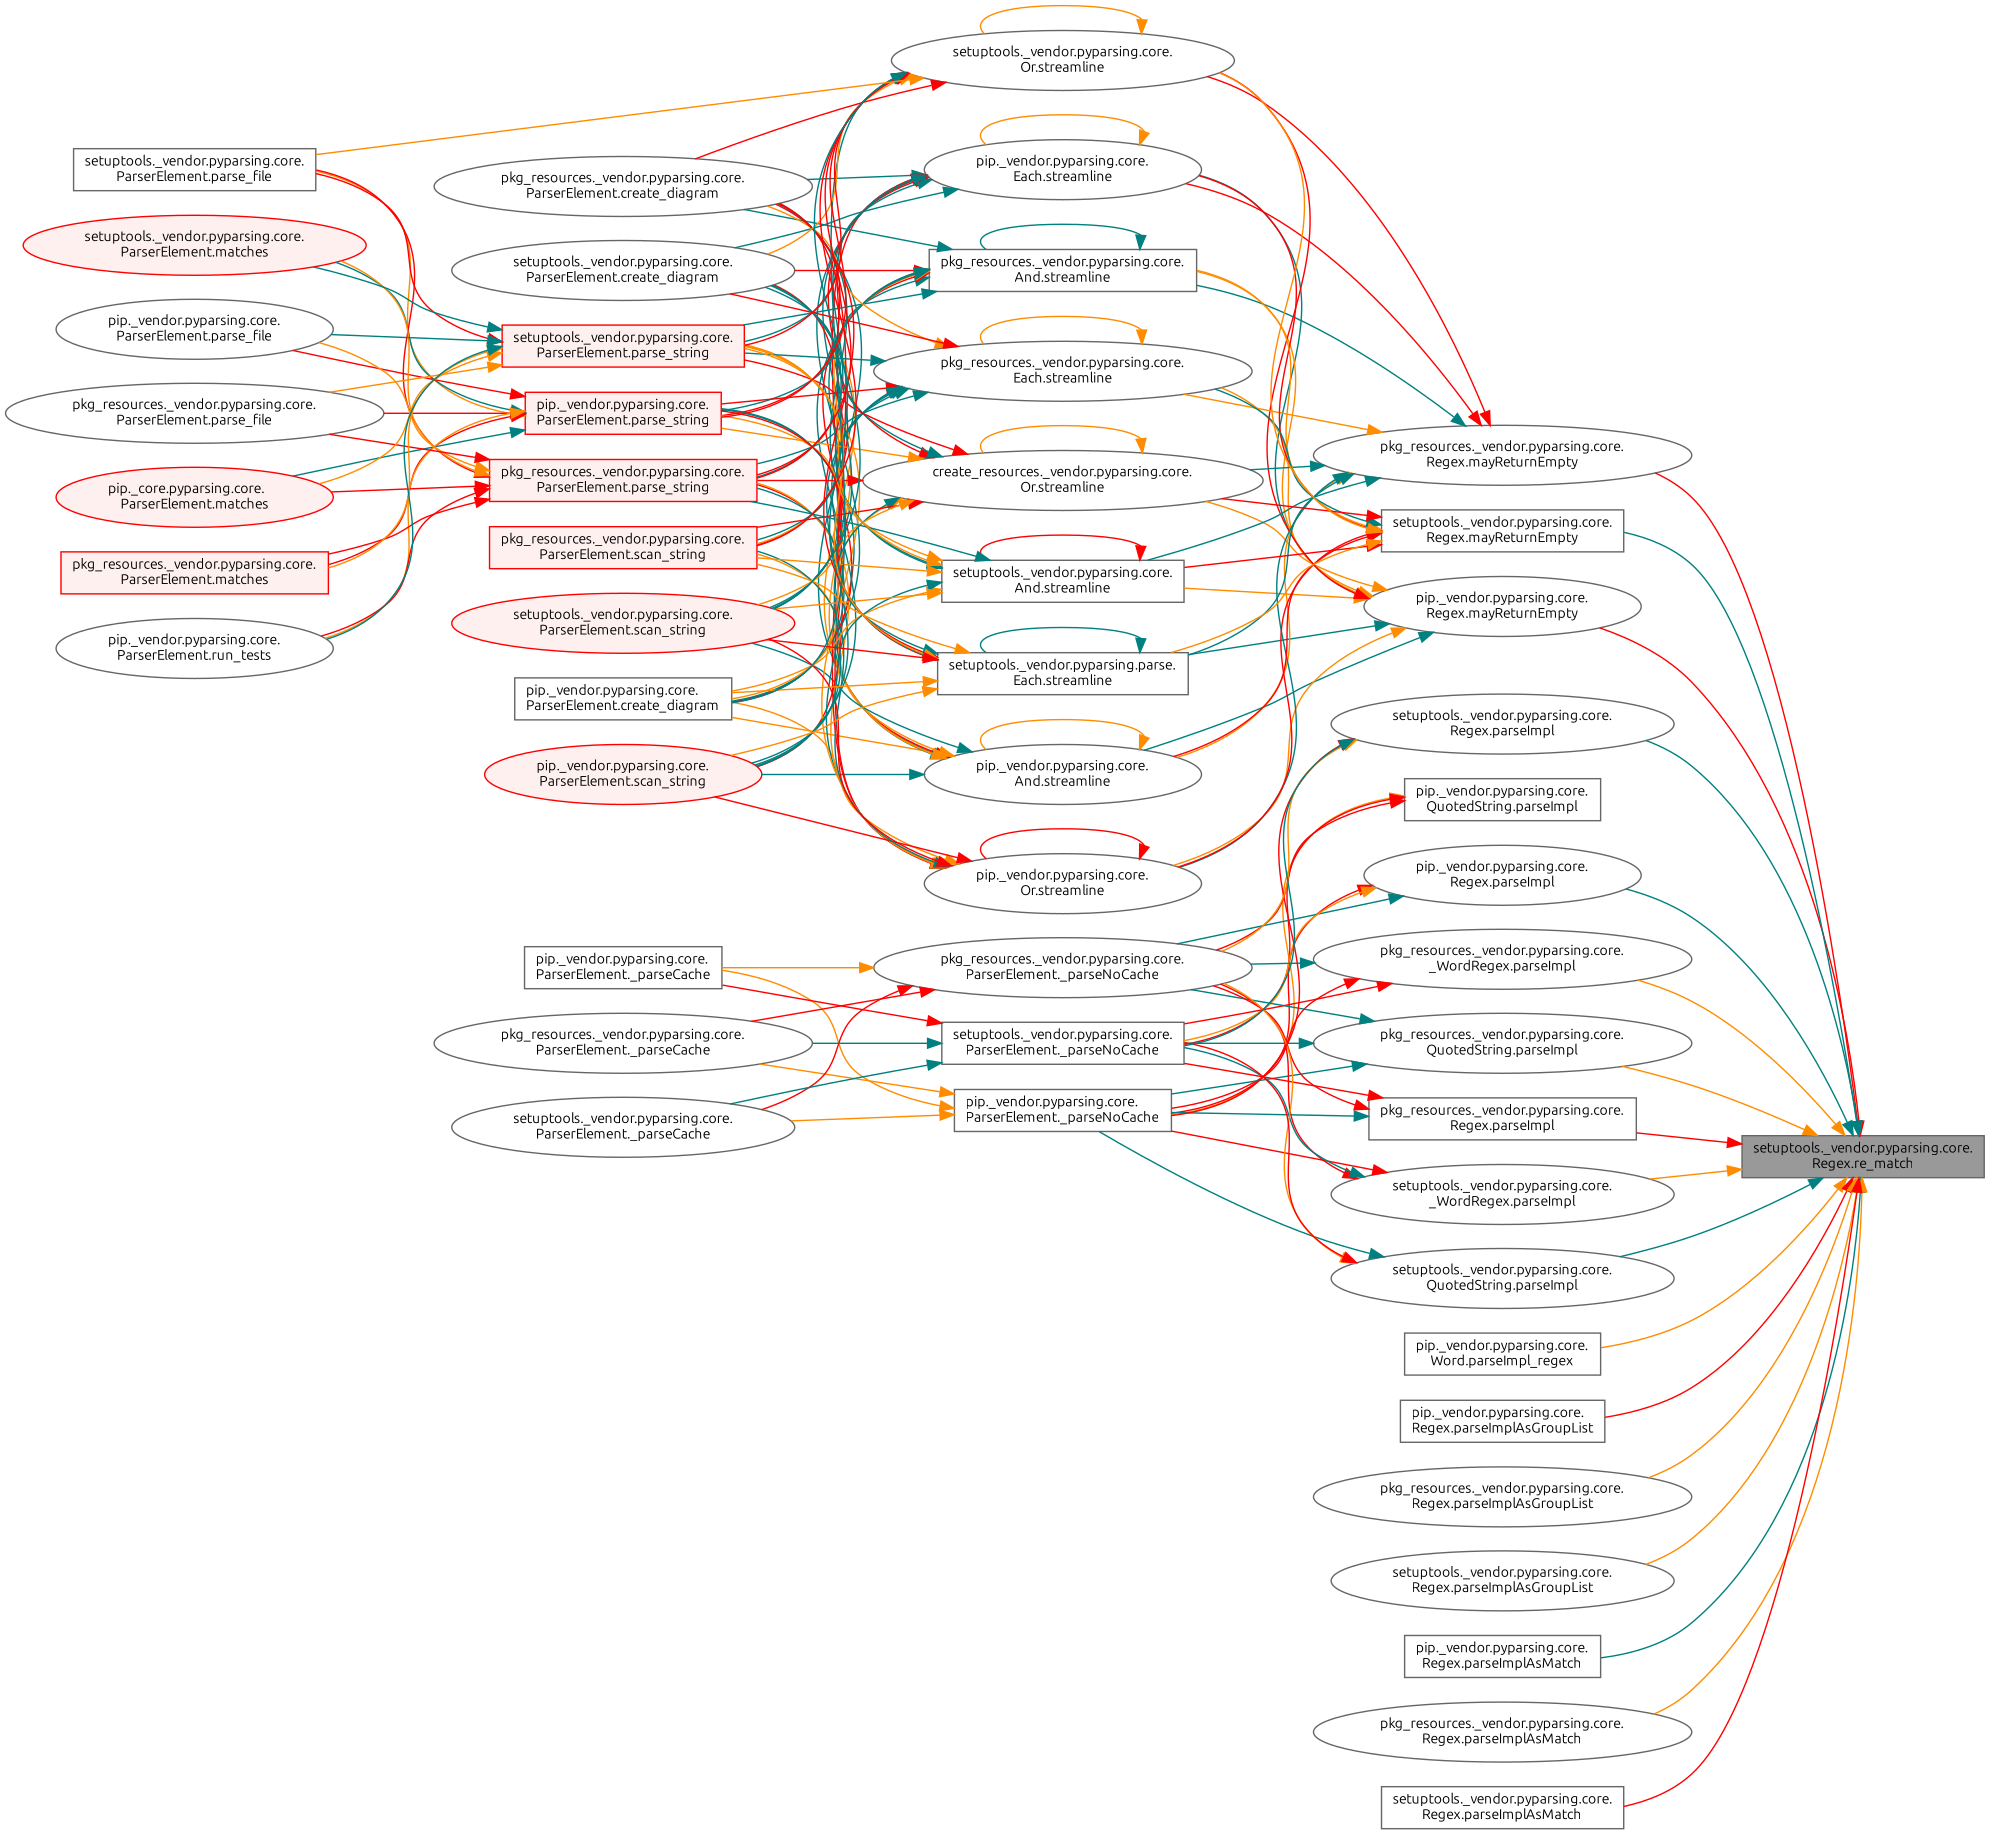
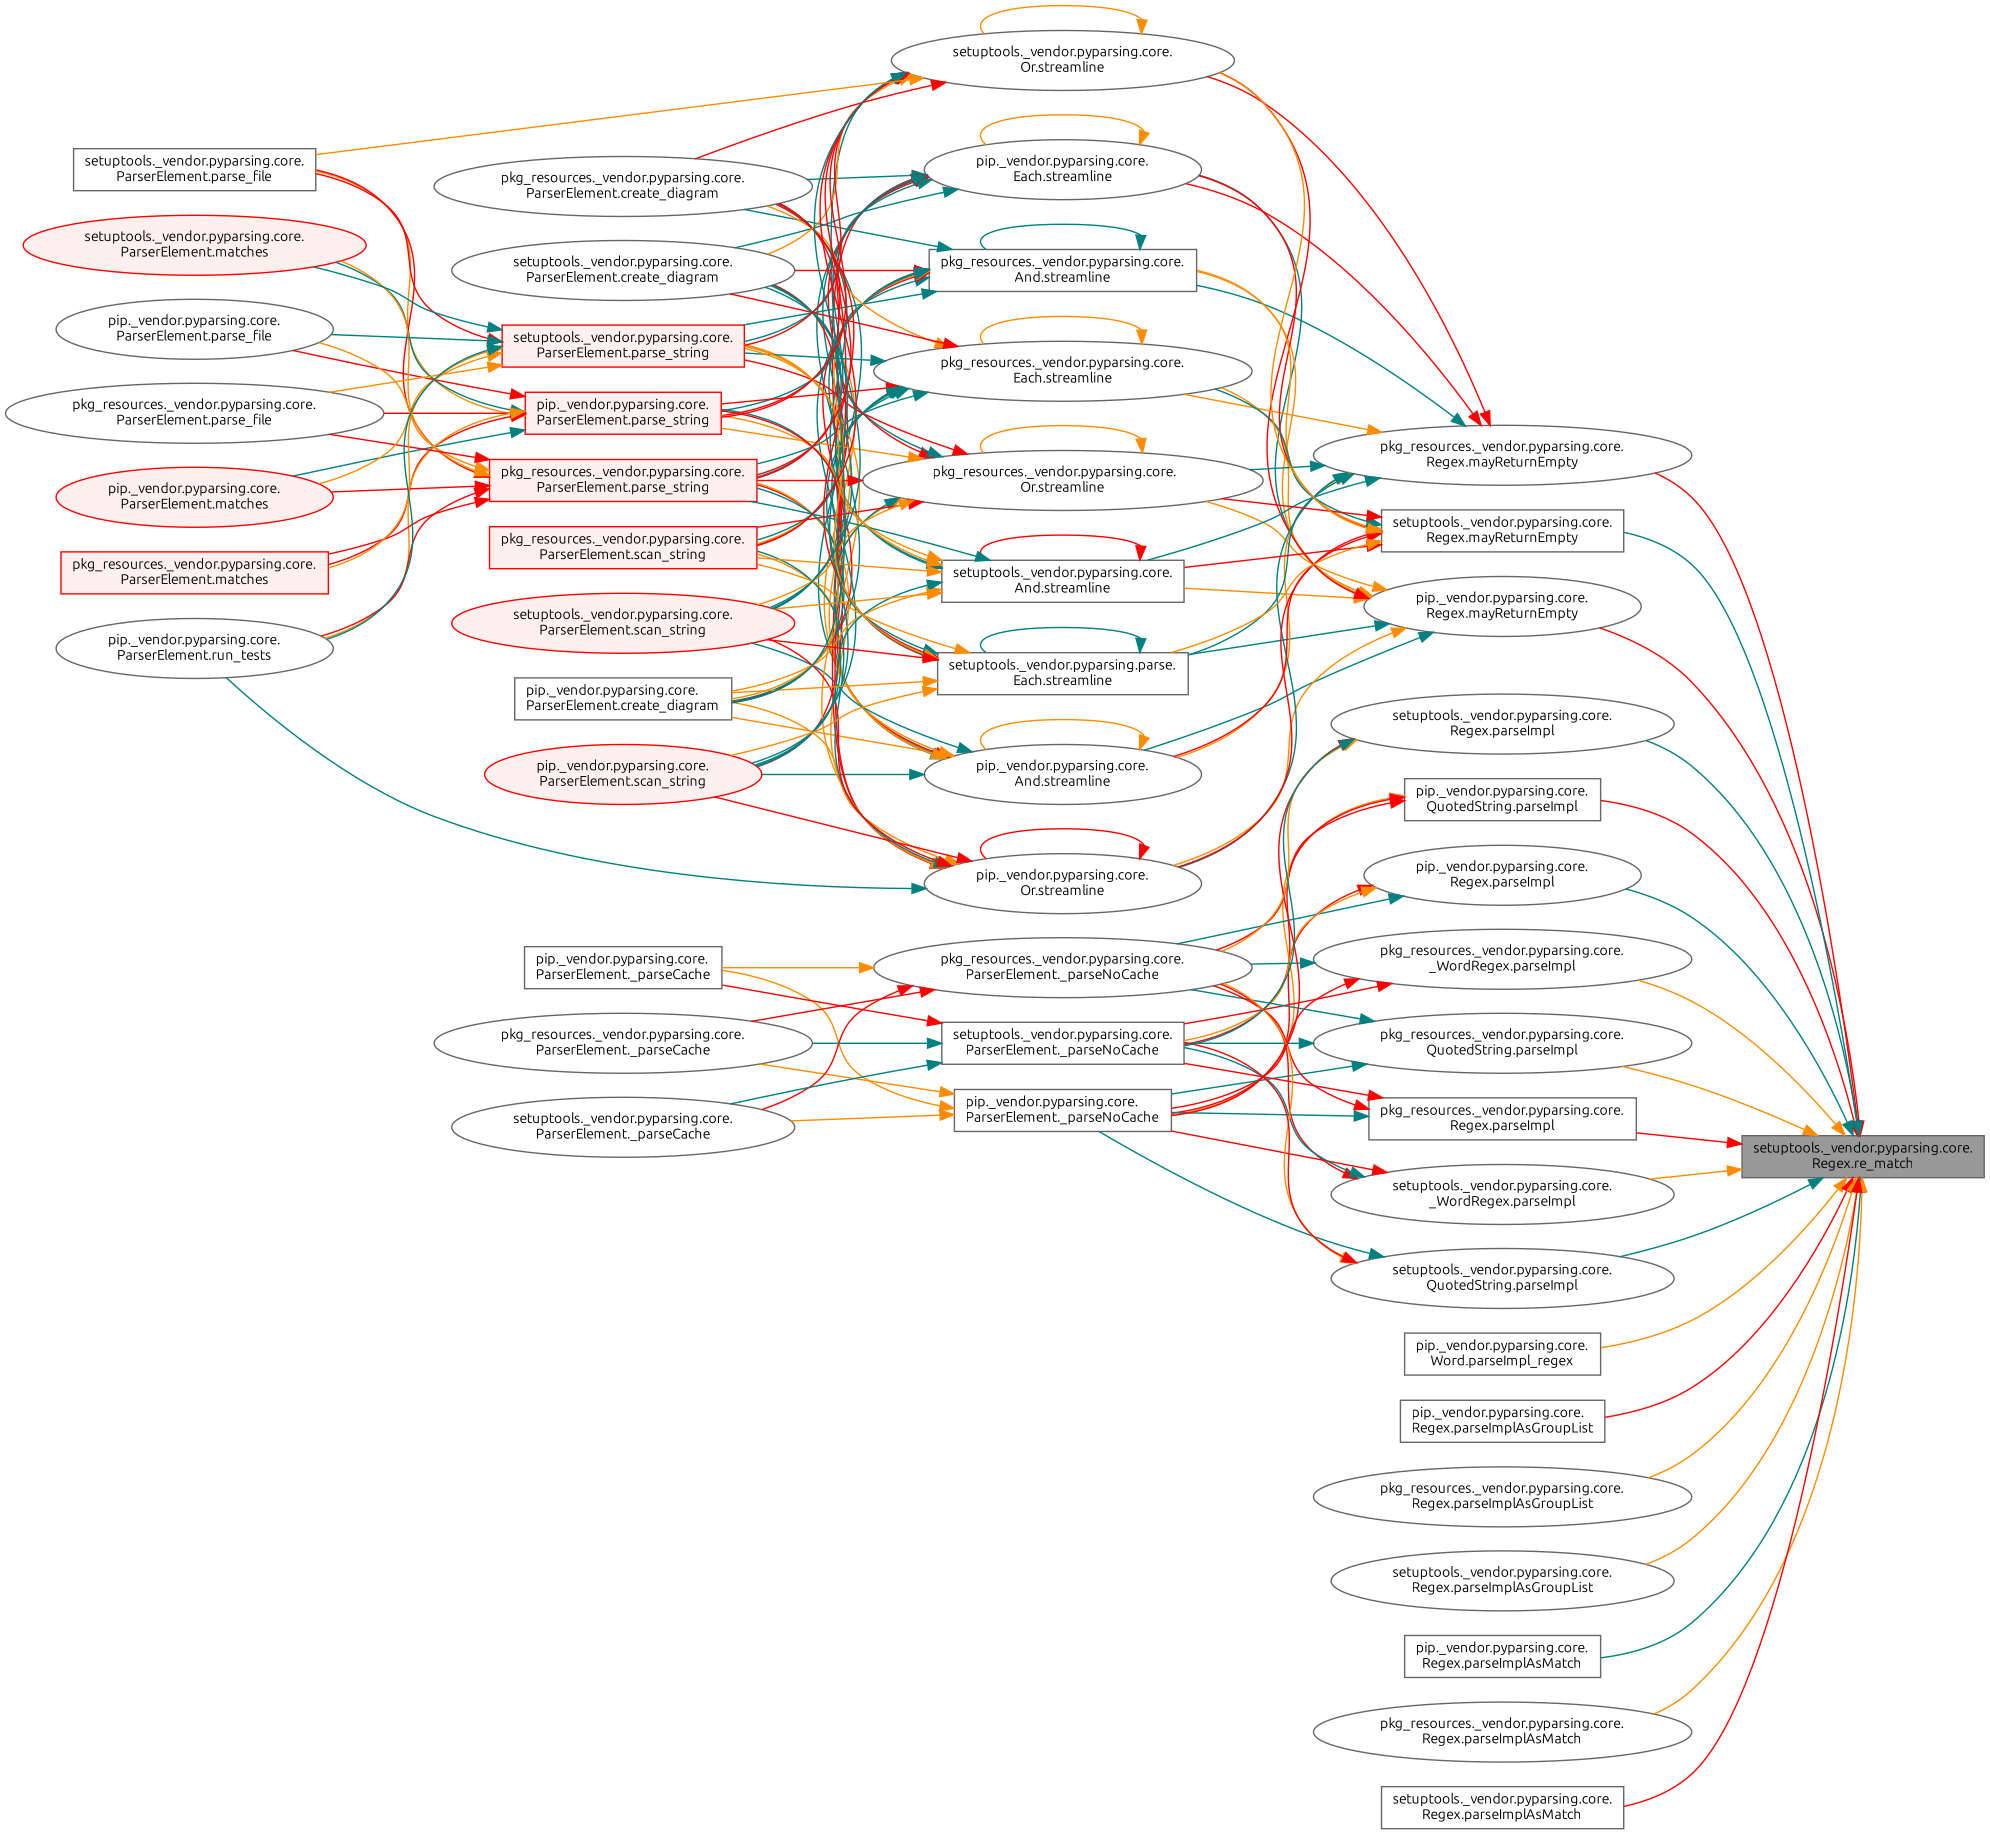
  digraph {
    fontname=Ubuntu
    rankdir=RL
    node [color=grey40 fillcolor=white fontname=Ubuntu fontsize=10 shape=ellipse style=filled]
    edge [color=teal dir=back fontname=Ubuntu fontsize=10 labelfontname=Helvetica labelfontsize=10 style=solid]
    n1 [color=gray40 fillcolor=grey60 fontcolor=black height=0.2 label="setuptools._vendor.pyparsing.core.\lRegex.re_match" shape=box width=0.4]
    n2 [height=0.2 label="pip._vendor.pyparsing.core.\lRegex.mayReturnEmpty" width=0.4]
    n3 [height=0.2 label="pkg_resources._vendor.pyparsing.core.\lRegex.mayReturnEmpty" width=0.4]
    n4 [height=0.2 label="setuptools._vendor.pyparsing.core.\lRegex.mayReturnEmpty" shape=box width=0.4]
    n5 [height=0.2 label="pip._vendor.pyparsing.core.\lQuotedString.parseImpl" shape=box width=0.4]
    n6 [height=0.2 label="pip._vendor.pyparsing.core.\lRegex.parseImpl" width=0.4]
    n7 [height=0.2 label="pkg_resources._vendor.pyparsing.core.\l_WordRegex.parseImpl" width=0.4]
    n8 [height=0.2 label="pkg_resources._vendor.pyparsing.core.\lQuotedString.parseImpl" width=0.4]
    n9 [height=0.2 label="pkg_resources._vendor.pyparsing.core.\lRegex.parseImpl" shape=box width=0.4]
    n10 [height=0.2 label="setuptools._vendor.pyparsing.core.\l_WordRegex.parseImpl" width=0.4]
    n11 [height=0.2 label="setuptools._vendor.pyparsing.core.\lQuotedString.parseImpl" width=0.4]
    n12 [height=0.2 label="setuptools._vendor.pyparsing.core.\lRegex.parseImpl" width=0.4]
    n13 [height=0.2 label="pip._vendor.pyparsing.core.\lWord.parseImpl_regex" shape=box width=0.4]
    n14 [height=0.2 label="pip._vendor.pyparsing.core.\lRegex.parseImplAsGroupList" shape=box width=0.4]
    n15 [height=0.2 label="pkg_resources._vendor.pyparsing.core.\lRegex.parseImplAsGroupList" width=0.4]
    n16 [height=0.2 label="setuptools._vendor.pyparsing.core.\lRegex.parseImplAsGroupList" width=0.4]
    n17 [height=0.2 label="pip._vendor.pyparsing.core.\lRegex.parseImplAsMatch" shape=box width=0.4]
    n18 [height=0.2 label="pkg_resources._vendor.pyparsing.core.\lRegex.parseImplAsMatch" width=0.4]
    n19 [height=0.2 label="setuptools._vendor.pyparsing.core.\lRegex.parseImplAsMatch" shape=box width=0.4]
    n20 [height=0.2 label="pip._vendor.pyparsing.core.\lAnd.streamline" width=0.4]
    n21 [height=0.2 label="pip._vendor.pyparsing.core.\lEach.streamline" width=0.4]
    n22 [height=0.2 label="pip._vendor.pyparsing.core.\lOr.streamline" width=0.4]
    n23 [height=0.2 label="pkg_resources._vendor.pyparsing.core.\lAnd.streamline" shape=box width=0.4]
    n24 [height=0.2 label="pkg_resources._vendor.pyparsing.core.\lEach.streamline" width=0.4]
-   n25 [height=0.2 label="create_resources._vendor.pyparsing.core.\lOr.streamline" width=0.4]
+   n25 [height=0.2 label="pkg_resources._vendor.pyparsing.core.\lOr.streamline" width=0.4]
    n26 [height=0.2 label="setuptools._vendor.pyparsing.core.\lAnd.streamline" shape=box width=0.4]
    n27 [height=0.2 label="setuptools._vendor.pyparsing.parse.\lEach.streamline" shape=box width=0.4]
    n28 [height=0.2 label="setuptools._vendor.pyparsing.core.\lOr.streamline" width=0.4]
    n29 [height=0.2 label="pip._vendor.pyparsing.core.\lParserElement._parseNoCache" shape=box width=0.4]
    n30 [height=0.2 label="pkg_resources._vendor.pyparsing.core.\lParserElement._parseNoCache" width=0.4]
    n31 [height=0.2 label="setuptools._vendor.pyparsing.core.\lParserElement._parseNoCache" shape=box width=0.4]
    n32 [height=0.2 label="pip._vendor.pyparsing.core.\lParserElement.create_diagram" shape=box width=0.4]
    n33 [height=0.2 label="pkg_resources._vendor.pyparsing.core.\lParserElement.create_diagram" width=0.4]
    n34 [height=0.2 label="setuptools._vendor.pyparsing.core.\lParserElement.create_diagram" width=0.4]
    n35 [color=red fillcolor="#FFF0F0" height=0.2 label="pip._vendor.pyparsing.core.\lParserElement.parse_string" shape=box width=0.4]
    n36 [color=red fillcolor="#FFF0F0" height=0.2 label="pkg_resources._vendor.pyparsing.core.\lParserElement.parse_string" shape=box width=0.4]
    n37 [color=red fillcolor="#FFF0F0" height=0.2 label="setuptools._vendor.pyparsing.core.\lParserElement.parse_string" shape=box width=0.4]
    n38 [color=red fillcolor="#FFF0F0" height=0.2 label="pip._vendor.pyparsing.core.\lParserElement.scan_string" width=0.4]
    n39 [color=red fillcolor="#FFF0F0" height=0.2 label="pkg_resources._vendor.pyparsing.core.\lParserElement.scan_string" shape=box width=0.4]
    n40 [color=red fillcolor="#FFF0F0" height=0.2 label="setuptools._vendor.pyparsing.core.\lParserElement.scan_string" width=0.4]
    n41 [height=0.2 label="setuptools._vendor.pyparsing.core.\lParserElement.parse_file" shape=box width=0.4]
-   n42 [color=red fillcolor="#FFF0F0" height=0.2 label="pip._core.pyparsing.core.\lParserElement.matches" width=0.4]
+   n42 [color=red fillcolor="#FFF0F0" height=0.2 label="pip._vendor.pyparsing.core.\lParserElement.matches" width=0.4]
    n43 [color=red fillcolor="#FFF0F0" height=0.2 label="pkg_resources._vendor.pyparsing.core.\lParserElement.matches" shape=box width=0.4]
    n44 [color=red fillcolor="#FFF0F0" height=0.2 label="setuptools._vendor.pyparsing.core.\lParserElement.matches" width=0.4]
    n45 [height=0.2 label="pip._vendor.pyparsing.core.\lParserElement.parse_file" width=0.4]
    n46 [height=0.2 label="pkg_resources._vendor.pyparsing.core.\lParserElement.parse_file" width=0.4]
    n47 [height=0.2 label="pip._vendor.pyparsing.core.\lParserElement.run_tests" width=0.4]
    n48 [height=0.2 label="pip._vendor.pyparsing.core.\lParserElement._parseCache" shape=box width=0.4]
    n49 [height=0.2 label="pkg_resources._vendor.pyparsing.core.\lParserElement._parseCache" width=0.4]
    n50 [height=0.2 label="setuptools._vendor.pyparsing.core.\lParserElement._parseCache" width=0.4]
    n1 -> n2 [color=red]
    n1 -> n3 [color=red]
    n1 -> n4
+   n1 -> n5 [color=red]
    n1 -> n6
    n1 -> n7 [color=darkorange]
    n1 -> n8 [color=darkorange]
    n1 -> n9 [color=red]
    n1 -> n10 [color=darkorange]
    n1 -> n11
    n1 -> n12
    n1 -> n13 [color=darkorange]
    n1 -> n14 [color=red]
    n1 -> n15 [color=darkorange]
    n1 -> n16 [color=darkorange]
    n1 -> n17
    n1 -> n18 [color=darkorange]
    n1 -> n19 [color=red]
    n2 -> n20
    n2 -> n21
    n2 -> n22 [color=darkorange]
    n2 -> n23 [color=darkorange]
    n2 -> n24 [color=darkorange]
    n2 -> n25 [color=darkorange]
    n2 -> n26 [color=darkorange]
    n2 -> n27
    n2 -> n28 [color=red]
    n3 -> n20 [color=darkorange]
    n3 -> n21 [color=red]
    n3 -> n22
    n3 -> n23
    n3 -> n24 [color=darkorange]
    n3 -> n25
    n3 -> n26
    n3 -> n27
    n3 -> n28 [color=red]
    n4 -> n20 [color=red]
    n4 -> n21 [color=red]
    n4 -> n22 [color=red]
    n4 -> n23 [color=darkorange]
    n4 -> n24
    n4 -> n25 [color=red]
    n4 -> n26 [color=red]
    n4 -> n27 [color=darkorange]
    n4 -> n28 [color=darkorange]
    n5 -> n29 [color=darkorange]
    n5 -> n30 [color=red]
    n5 -> n31 [color=red]
    n6 -> n29 [color=red]
    n6 -> n30
    n6 -> n31 [color=darkorange]
    n7 -> n29 [color=red]
    n7 -> n30
    n7 -> n31 [color=red]
    n8 -> n29
    n8 -> n30
    n8 -> n31
    n9 -> n29
    n9 -> n30 [color=red]
    n9 -> n31 [color=red]
    n10 -> n29 [color=red]
    n10 -> n30 [color=red]
    n10 -> n31
    n11 -> n29
    n11 -> n30 [color=darkorange]
    n11 -> n31 [color=red]
    n12 -> n29 [color=red]
    n12 -> n30 [color=darkorange]
    n12 -> n31
    n20 -> n20 [color=darkorange]
    n20 -> n32 [color=darkorange]
    n20 -> n33
    n20 -> n34 [color=darkorange]
    n20 -> n35
    n20 -> n36 [color=red]
    n20 -> n37 [color=darkorange]
    n20 -> n38
    n20 -> n39 [color=darkorange]
    n20 -> n40
    n21 -> n21 [color=darkorange]
    n21 -> n32
    n21 -> n33
    n21 -> n34
    n21 -> n35 [color=red]
    n21 -> n36
    n21 -> n37
    n21 -> n38 [color=red]
    n21 -> n39 [color=red]
    n21 -> n40
    n22 -> n22 [color=red]
    n22 -> n32 [color=darkorange]
    n22 -> n33 [color=red]
    n22 -> n34 [color=red]
-   n22 -> n35
+   n22 -> n47
    n22 -> n36 [color=darkorange]
    n22 -> n37 [color=darkorange]
    n22 -> n38 [color=red]
    n22 -> n39
    n22 -> n40 [color=red]
    n23 -> n23
    n23 -> n32 [color=red]
    n23 -> n33
    n23 -> n34 [color=red]
    n23 -> n35
    n23 -> n36 [color=red]
    n23 -> n37
    n23 -> n38
    n23 -> n39 [color=darkorange]
    n23 -> n40
    n24 -> n24 [color=darkorange]
    n24 -> n32
    n24 -> n33 [color=darkorange]
    n24 -> n34 [color=red]
    n24 -> n35 [color=red]
    n24 -> n36
    n24 -> n37
    n24 -> n38
    n24 -> n39
    n24 -> n40
    n25 -> n25 [color=darkorange]
    n25 -> n32 [color=darkorange]
    n25 -> n33 [color=red]
    n25 -> n34
    n25 -> n35 [color=darkorange]
    n25 -> n36 [color=red]
    n25 -> n37 [color=red]
    n25 -> n38
    n25 -> n39 [color=red]
    n25 -> n40 [color=darkorange]
    n26 -> n26 [color=red]
    n26 -> n32 [color=darkorange]
    n26 -> n33
    n26 -> n34
    n26 -> n35 [color=darkorange]
    n26 -> n36
    n26 -> n37 [color=darkorange]
    n26 -> n38
    n26 -> n39 [color=darkorange]
    n26 -> n40 [color=darkorange]
    n27 -> n27
    n27 -> n32 [color=darkorange]
    n27 -> n33 [color=red]
    n27 -> n34
    n27 -> n35 [color=red]
    n27 -> n36
    n27 -> n37 [color=darkorange]
    n27 -> n38 [color=darkorange]
    n27 -> n39 [color=darkorange]
    n27 -> n40 [color=red]
    n28 -> n28 [color=darkorange]
    n28 -> n32
    n28 -> n33 [color=red]
    n28 -> n34 [color=darkorange]
    n28 -> n35 [color=red]
    n28 -> n36 [color=red]
    n28 -> n37 [color=red]
    n28 -> n39 [color=red]
    n28 -> n40
    n28 -> n41 [color=darkorange]
    n29 -> n48 [color=darkorange]
    n29 -> n49 [color=darkorange]
    n29 -> n50 [color=darkorange]
    n30 -> n48 [color=darkorange]
    n30 -> n49 [color=red]
    n30 -> n50 [color=red]
    n31 -> n48 [color=red]
    n31 -> n49
    n31 -> n50
    n35 -> n41 [color=darkorange]
    n35 -> n42
    n35 -> n43 [color=red]
    n35 -> n44
    n35 -> n45 [color=red]
    n35 -> n46 [color=red]
    n35 -> n47 [color=darkorange]
    n36 -> n41 [color=red]
    n36 -> n42 [color=red]
    n36 -> n43 [color=red]
    n36 -> n44 [color=darkorange]
    n36 -> n45 [color=darkorange]
    n36 -> n46 [color=red]
    n36 -> n47 [color=red]
    n37 -> n41 [color=red]
    n37 -> n42 [color=darkorange]
    n37 -> n43 [color=darkorange]
    n37 -> n44
    n37 -> n45
    n37 -> n46 [color=darkorange]
    n37 -> n47
  }
